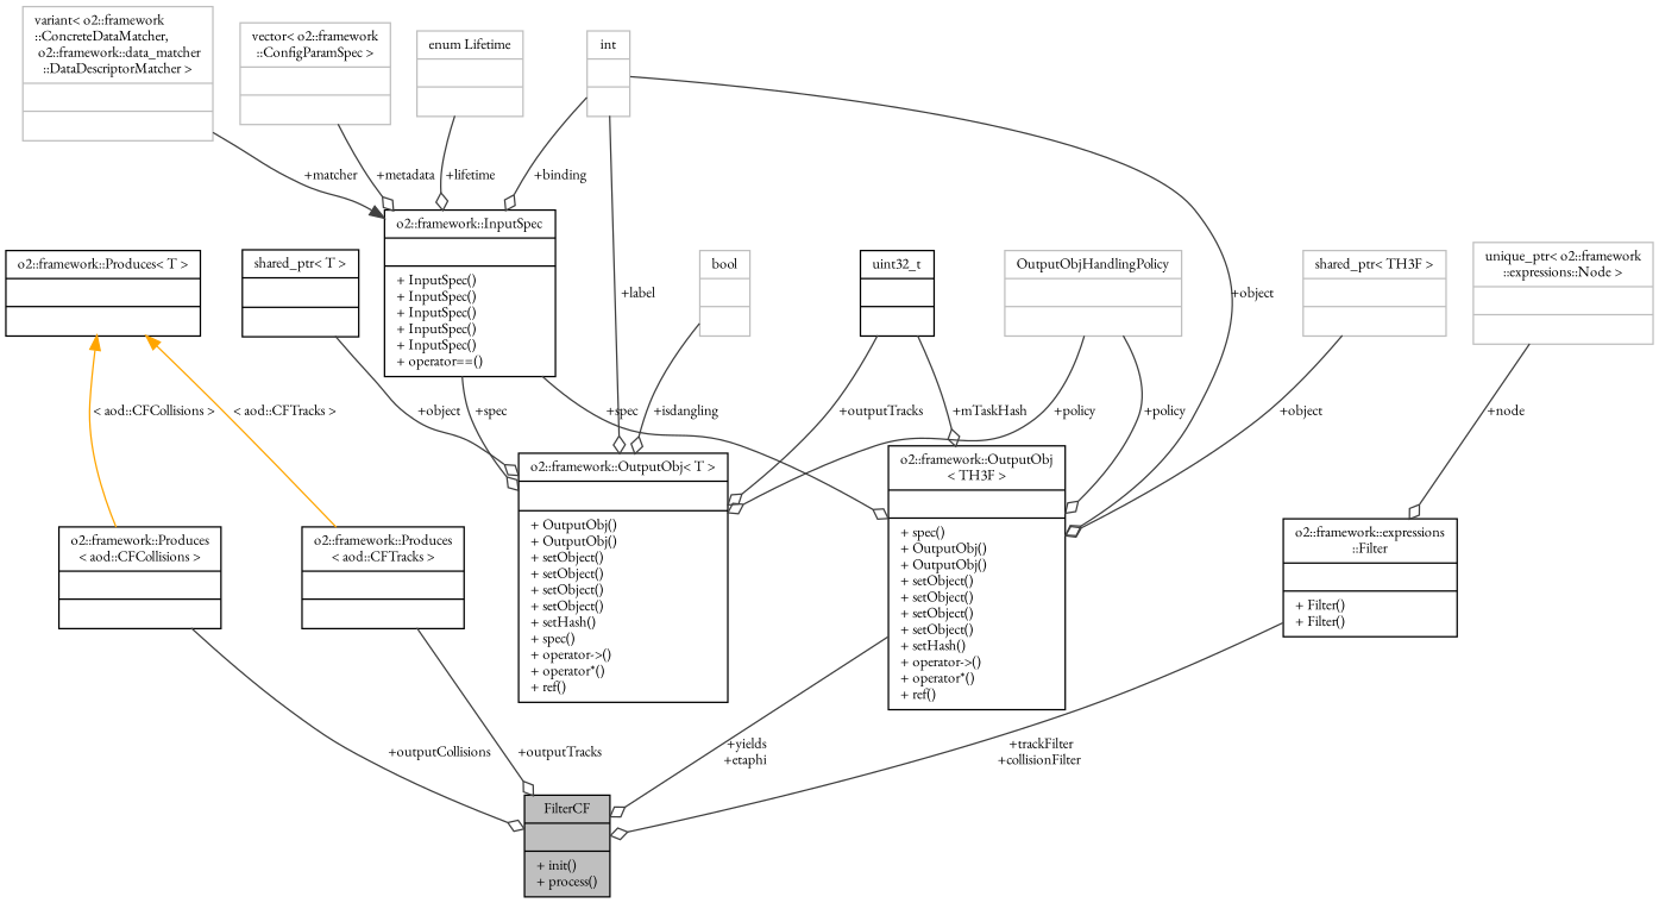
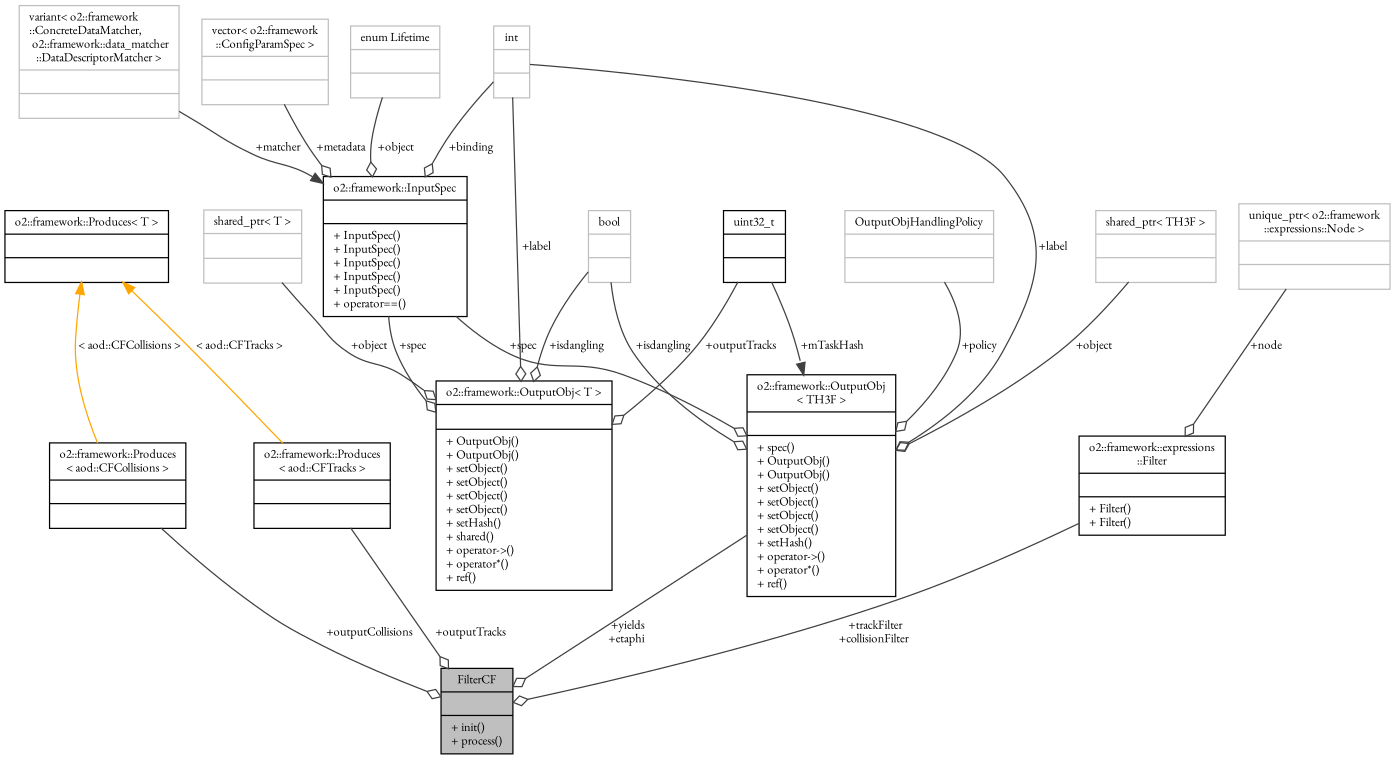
  digraph {
    fontname="EB Garamond"
    node [color=black fontname="EB Garamond" fontsize=10 shape=record]
    edge [arrowhead=odiamond color=grey25 fontname="EB Garamond" fontsize=10 labelfontname=Helvetica labelfontsize=10 style=solid]
    n1 [fillcolor=grey75 fontcolor=black height=0.2 label="{FilterCF\n||+ init()\l+ process()\l}" style=filled width=0.4]
    n2 [height=0.2 label="{o2::framework::Produces\l\< aod::CFTracks \>\n||}" width=0.4]
    n3 [height=0.2 label="{o2::framework::Produces\< T \>\n||}" width=0.4]
    n4 [height=0.2 label="{o2::framework::Produces\l\< aod::CFCollisions \>\n||}" width=0.4]
    n5 [height=0.2 label="{o2::framework::OutputObj\l\< TH3F \>\n||+ spec()\l+ OutputObj()\l+ OutputObj()\l+ setObject()\l+ setObject()\l+ setObject()\l+ setObject()\l+ setHash()\l+ operator-\>()\l+ operator*()\l+ ref()\l}" width=0.4]
    n6 [color=grey75 height=0.2 label="{OutputObjHandlingPolicy\n||}" width=0.4]
-   n7 [height=0.2 label="{o2::framework::OutputObj\< T \>\n||+ OutputObj()\l+ OutputObj()\l+ setObject()\l+ setObject()\l+ setObject()\l+ setObject()\l+ setHash()\l+ spec()\l+ operator-\>()\l+ operator*()\l+ ref()\l}" width=0.4]
+   n7 [height=0.2 label="{o2::framework::OutputObj\< T \>\n||+ OutputObj()\l+ OutputObj()\l+ setObject()\l+ setObject()\l+ setObject()\l+ setObject()\l+ setHash()\l+ shared()\l+ operator-\>()\l+ operator*()\l+ ref()\l}" width=0.4]
    n8 [height=0.2 label="{uint32_t\n||}" width=0.4]
    n9 [color=grey75 height=0.2 label="{int\n||}" width=0.4]
    n10 [height=0.2 label="{o2::framework::InputSpec\n||+ InputSpec()\l+ InputSpec()\l+ InputSpec()\l+ InputSpec()\l+ InputSpec()\l+ operator==()\l}" width=0.4]
    n11 [color=grey75 height=0.2 label="{bool\n||}" width=0.4]
    n12 [color=grey75 height=0.2 label="{vector\< o2::framework\l::ConfigParamSpec \>\n||}" width=0.4]
    n13 [color=grey75 height=0.2 label="{enum Lifetime\n||}" width=0.4]
    n14 [color=grey75 height=0.2 label="{variant\< o2::framework\l::ConcreteDataMatcher,\l o2::framework::data_matcher\l::DataDescriptorMatcher \>\n||}" width=0.4]
    n15 [color=grey75 height=0.2 label="{shared_ptr\< TH3F \>\n||}" width=0.4]
-   n16 [height=0.2 label="{shared_ptr\< T \>\n||}" width=0.4]
+   n16 [color=grey75 height=0.2 label="{shared_ptr\< T \>\n||}" width=0.4]
    n17 [height=0.2 label="{o2::framework::expressions\l::Filter\n||+ Filter()\l+ Filter()\l}" width=0.4]
    n18 [color=grey75 height=0.2 label="{unique_ptr\< o2::framework\l::expressions::Node \>\n||}" width=0.4]
    n2 -> n1 [label=" +outputTracks"]
    n3 -> n2 [color=orange dir=back label=" \< aod::CFTracks \>" arrowhead=""]
    n3 -> n4 [color=orange dir=back label=" \< aod::CFCollisions \>" arrowhead=""]
    n4 -> n1 [label=" +outputCollisions"]
    n5 -> n1 [label=" +yields\n+etaphi"]
    n6 -> n5 [label=" +policy"]
-   n6 -> n7 [label=" +policy"]
-   n8 -> n5 [label=" +mTaskHash"]
+   n8 -> n5 [arrowhead=normal label=" +mTaskHash"]
    n8 -> n7 [label=" +outputTracks"]
-   n9 -> n5 [label=" +object"]
+   n9 -> n5 [label=" +label"]
    n9 -> n7 [label=" +label"]
    n9 -> n10 [label=" +binding"]
    n10 -> n5 [label=" +spec"]
    n10 -> n7 [label=" +spec"]
+   n11 -> n5 [label=" +isdangling"]
    n11 -> n7 [label=" +isdangling"]
    n12 -> n10 [label=" +metadata"]
-   n13 -> n10 [label=" +lifetime"]
+   n13 -> n10 [label=" +object"]
    n14 -> n10 [arrowhead=normal label=" +matcher"]
    n15 -> n5 [label=" +object"]
    n16 -> n7 [label=" +object"]
    n17 -> n1 [label=" +trackFilter\n+collisionFilter"]
    n18 -> n17 [label=" +node"]
  }
